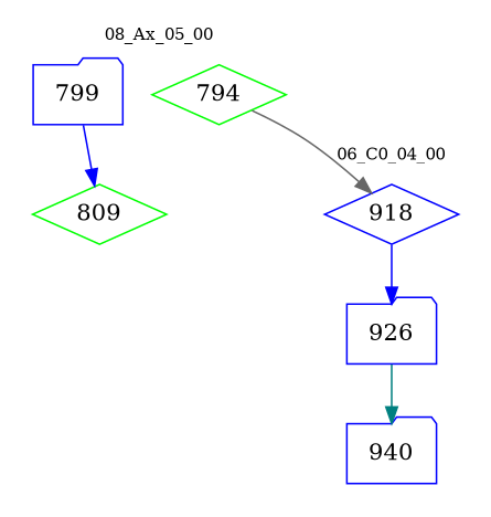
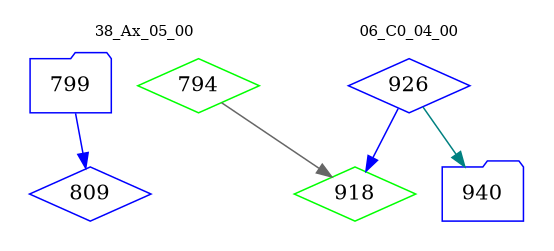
  digraph {
    node [color=blue shape=diamond]
    edge [color=blue]
    n1 [color=green label=794]
    n2 [label=799 shape=folder]
-   n3 [color=green label=809]
-   n4 [label=918]
-   n5 [label=926 shape=folder]
+   n3 [label=809]
+   n4 [color=green label=918]
+   n5 [label=926]
    n6 [label=940 shape=folder]
    subgraph cluster_1 {
      color=white
      fontsize=10
-     label="08_Ax_05_00"
+     label="38_Ax_05_00"
      n1
      n2
      n3
    }
    subgraph cluster_2 {
      color=white
      fontsize=10
      label="06_C0_04_00"
      n4
      n5
      n6
    }
    n1 -> n4 [color=gray40]
    n2 -> n3
-   n4 -> n5
+   n5 -> n4
    n5 -> n6 [color=teal]
  }
